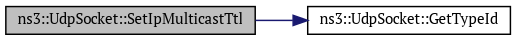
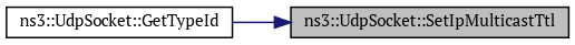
  digraph {
    rankdir=RL
    fontname="PT Serif"
    node [color=black fontname="PT Serif" fontsize=10 shape=record style=filled]
    n1 [fillcolor=grey75 fontcolor=black height=0.2 label="ns3::UdpSocket::SetIpMulticastTtl" width=0.4]
    n2 [fillcolor=white height=0.2 label="ns3::UdpSocket::GetTypeId" width=0.4]
-   n2 -> n1 [color=midnightblue dir=back fontname="PT Serif" fontsize=10 labelfontname=Helvetica labelfontsize=10 style=solid]
+   n1 -> n2 [color=midnightblue dir=back fontname="PT Serif" fontsize=10 labelfontname=Helvetica labelfontsize=10 style=solid]
  }
